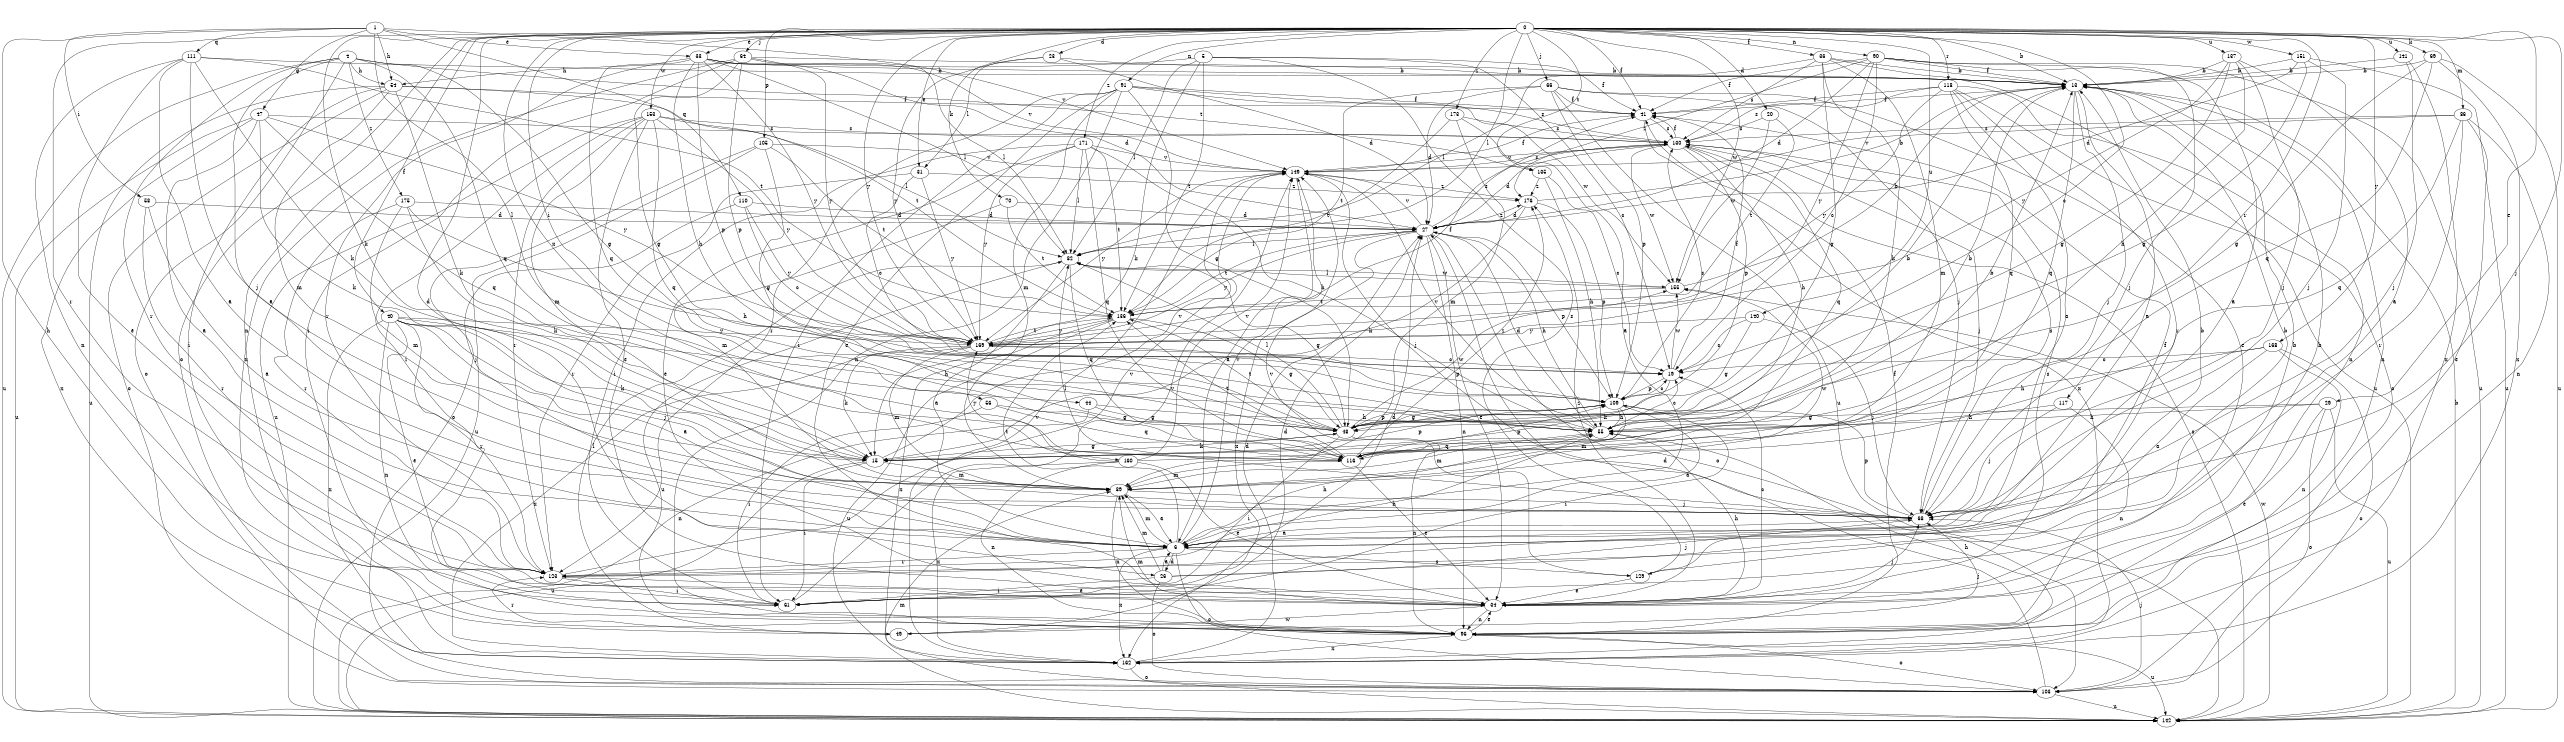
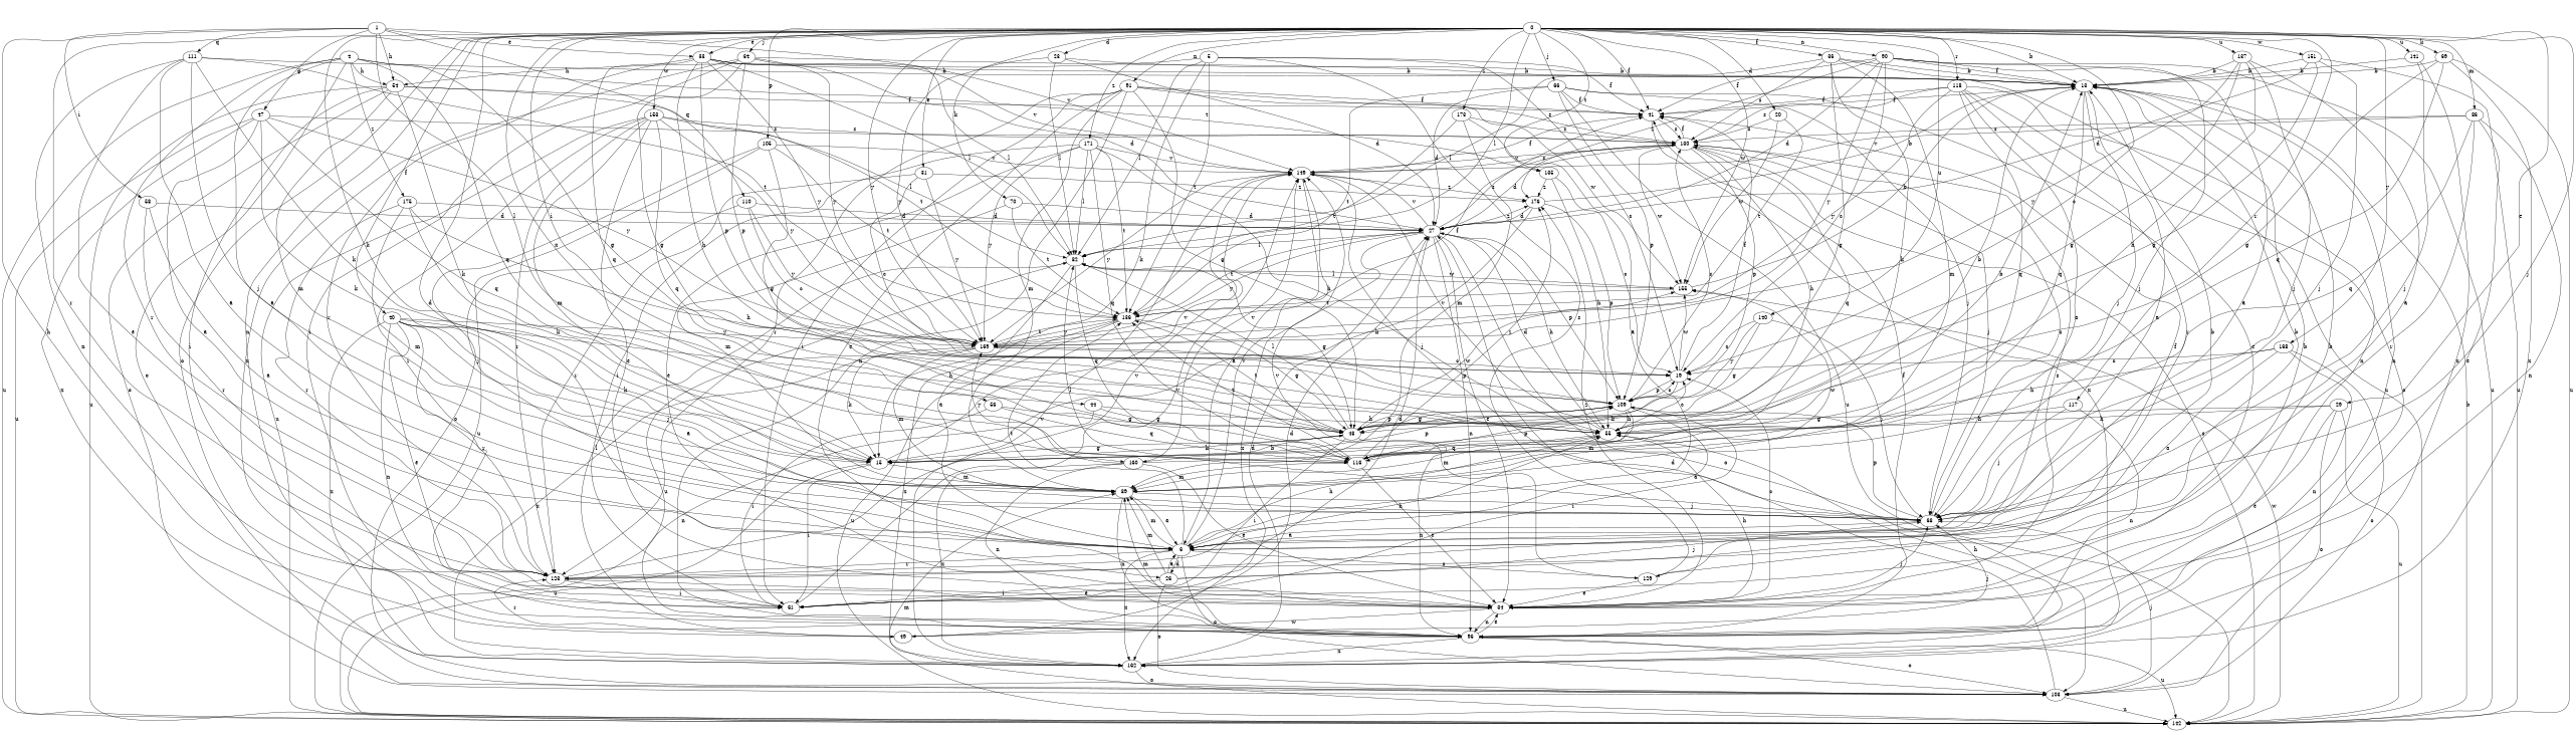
  strict digraph {
    0
    13
    19
    20
    23
    26
    29
    31
    33
    36
    40
    41
    56
    64
    66
    68
    69
    70
    n19 [label=15]
    82
    86
    90
    91
    96
    103
    105
    117
    118
    123
    135
    137
    140
    141
    151
    153
    155
    160
    168
    169
    171
    173
    6
    116
    109
    136
    130
    27
    89
    61
    48
    142
    55
    34
    176
    149
    162
    1
    44
    47
    49
    54
    58
    110
    111
    4
    175
    129
    5
    0 -> 13 [label=b]
    0 -> 19 [label=c]
    0 -> 20 [label=d]
    0 -> 23 [label=d]
    0 -> 26 [label=d]
    0 -> 29 [label=e]
    0 -> 31 [label=e]
    0 -> 33 [label=e]
    0 -> 36 [label=f]
    0 -> 40 [label=f]
    0 -> 41 [label=f]
    0 -> 56 [label=i]
    0 -> 64 [label=j]
    0 -> 66 [label=j]
    0 -> 68 [label=j]
    0 -> 69 [label=k]
    0 -> 70 [label=k]
    0 -> n19 [label=k]
    0 -> 82 [label=l]
    0 -> 86 [label=m]
    0 -> 90 [label=n]
    0 -> 91 [label=n]
    0 -> 96 [label=n]
    0 -> 103 [label=o]
    0 -> 105 [label=p]
    0 -> 117 [label=r]
    0 -> 118 [label=r]
    0 -> 123 [label=r]
    0 -> 135 [label=t]
    0 -> 137 [label=u]
    0 -> 140 [label=u]
    0 -> 141 [label=u]
    0 -> 151 [label=w]
    0 -> 153 [label=w]
    0 -> 155 [label=w]
    0 -> 160 [label=x]
    0 -> 168 [label=y]
    0 -> 169 [label=y]
    0 -> 171 [label=z]
    0 -> 173 [label=z]
    13 -> 41 [label=f]
    13 -> 68 [label=j]
    13 -> 96 [label=n]
    13 -> 6 [label=a]
    13 -> 116 [label=q]
    19 -> 41 [label=f]
    19 -> n19 [label=k]
    19 -> 155 [label=w]
    19 -> 109 [label=p]
    20 -> 155 [label=w]
    20 -> 136 [label=t]
    20 -> 130 [label=s]
    23 -> 13 [label=b]
-   23 -> 31 [label=l]
+   23 -> 82 [label=l]
    23 -> 169 [label=y]
    23 -> 27 [label=d]
    26 -> 13 [label=b]
    26 -> 68 [label=j]
    26 -> 103 [label=o]
    26 -> 6 [label=a]
    26 -> 89 [label=m]
    26 -> 61 [label=i]
    29 -> 103 [label=o]
    29 -> 48 [label=g]
    29 -> 142 [label=u]
    29 -> 55 [label=h]
    29 -> 34 [label=e]
    31 -> 19 [label=c]
    31 -> 123 [label=r]
    31 -> 169 [label=y]
    31 -> 176 [label=z]
    33 -> 13 [label=b]
    33 -> 82 [label=l]
    33 -> 123 [label=r]
    33 -> 169 [label=y]
    33 -> 116 [label=q]
    33 -> 109 [label=p]
    33 -> 27 [label=d]
    33 -> 55 [label=h]
    33 -> 149 [label=v]
    36 -> 13 [label=b]
    36 -> n19 [label=k]
    36 -> 82 [label=l]
    36 -> 130 [label=s]
    36 -> 89 [label=m]
    36 -> 48 [label=g]
    36 -> 142 [label=u]
    40 -> 68 [label=j]
    40 -> n19 [label=k]
    40 -> 96 [label=n]
    40 -> 123 [label=r]
    40 -> 169 [label=y]
    40 -> 6 [label=a]
    40 -> 55 [label=h]
    40 -> 34 [label=e]
    40 -> 162 [label=x]
    41 -> 130 [label=s]
    41 -> 162 [label=x]
    56 -> 116 [label=q]
    56 -> 61 [label=i]
    56 -> 48 [label=g]
    64 -> 13 [label=b]
    64 -> 82 [label=l]
    64 -> 169 [label=y]
    64 -> 109 [label=p]
    64 -> 61 [label=i]
    64 -> 48 [label=g]
    64 -> 162 [label=x]
    66 -> 41 [label=f]
    66 -> 68 [label=j]
    66 -> 109 [label=p]
    66 -> 136 [label=t]
    66 -> 27 [label=d]
    66 -> 142 [label=u]
    66 -> 34 [label=e]
    68 -> 82 [label=l]
    68 -> 6 [label=a]
    68 -> 109 [label=p]
    68 -> 130 [label=s]
    69 -> 13 [label=b]
    69 -> 116 [label=q]
    69 -> 48 [label=g]
    69 -> 142 [label=u]
    69 -> 162 [label=x]
    70 -> 136 [label=t]
    70 -> 27 [label=d]
    70 -> 89 [label=m]
    n19 -> 109 [label=p]
    n19 -> 89 [label=m]
    n19 -> 61 [label=i]
    n19 -> 48 [label=g]
    n19 -> 142 [label=u]
    n19 -> 149 [label=v]
    82 -> 155 [label=w]
    82 -> 6 [label=a]
    82 -> 116 [label=q]
    82 -> 48 [label=g]
    82 -> 142 [label=u]
    86 -> 96 [label=n]
    86 -> 123 [label=r]
    86 -> 116 [label=q]
    86 -> 130 [label=s]
    86 -> 34 [label=e]
    86 -> 149 [label=v]
    90 -> 13 [label=f]
    90 -> 19 [label=c]
    90 -> 41 [label=f]
    90 -> 68 [label=j]
    90 -> 169 [label=y]
    90 -> 6 [label=a]
    90 -> 27 [label=d]
    90 -> 142 [label=u]
    90 -> 176 [label=z]
    91 -> 41 [label=f]
    91 -> 96 [label=n]
    91 -> 123 [label=r]
    91 -> 155 [label=w]
    91 -> 130 [label=s]
    91 -> 89 [label=m]
    91 -> 61 [label=i]
    91 -> 48 [label=g]
    91 -> 34 [label=e]
    96 -> 41 [label=f]
    96 -> 103 [label=o]
    96 -> 89 [label=m]
    96 -> 142 [label=u]
    96 -> 34 [label=e]
    96 -> 162 [label=x]
    103 -> 68 [label=j]
    103 -> 27 [label=d]
    103 -> 142 [label=u]
    105 -> 103 [label=o]
    105 -> 136 [label=t]
    105 -> 48 [label=g]
    105 -> 142 [label=u]
    105 -> 149 [label=v]
    117 -> 68 [label=j]
    117 -> 96 [label=n]
    117 -> 55 [label=h]
    118 -> 41 [label=f]
    118 -> 96 [label=n]
    118 -> 103 [label=o]
    118 -> 123 [label=r]
    118 -> 169 [label=y]
    118 -> 6 [label=a]
    118 -> 116 [label=q]
    118 -> 130 [label=s]
    123 -> 61 [label=i]
    123 -> 55 [label=h]
    123 -> 34 [label=e]
    123 -> 149 [label=v]
    135 -> 19 [label=c]
    135 -> 55 [label=h]
    135 -> 176 [label=z]
    137 -> 13 [label=b]
    137 -> 68 [label=j]
    137 -> 169 [label=y]
    137 -> 6 [label=a]
    137 -> 48 [label=g]
    137 -> 55 [label=h]
    140 -> 19 [label=c]
    140 -> 68 [label=j]
-   140 -> 169 [label=y]
+   140 -> 109 [label=y]
    140 -> 48 [label=g]
    141 -> 13 [label=b]
    141 -> 68 [label=j]
    141 -> 162 [label=x]
    151 -> 13 [label=b]
    151 -> 68 [label=j]
    151 -> 27 [label=d]
    151 -> 48 [label=g]
    151 -> 142 [label=u]
    153 -> 82 [label=l]
    153 -> 123 [label=r]
    153 -> 169 [label=y]
    153 -> 116 [label=q]
    153 -> 130 [label=s]
    153 -> 89 [label=m]
    153 -> 61 [label=i]
    153 -> 142 [label=u]
    153 -> 34 [label=e]
    155 -> 13 [label=b]
    155 -> 82 [label=l]
    155 -> 136 [label=t]
    160 -> 13 [label=b]
    160 -> 96 [label=n]
    160 -> 169 [label=y]
    160 -> 34 [label=e]
    160 -> 149 [label=v]
    160 -> 162 [label=x]
    168 -> 19 [label=c]
    168 -> 96 [label=n]
    168 -> 103 [label=o]
    168 -> 6 [label=a]
    168 -> 55 [label=h]
    169 -> 19 [label=c]
    169 -> 41 [label=f]
    169 -> n19 [label=k]
    169 -> 109 [label=p]
    169 -> 136 [label=t]
    169 -> 89 [label=m]
    169 -> 162 [label=x]
    171 -> 82 [label=l]
    171 -> 169 [label=y]
    171 -> 116 [label=q]
    171 -> 136 [label=t]
    171 -> 61 [label=i]
    171 -> 55 [label=h]
    171 -> 34 [label=e]
    171 -> 149 [label=v]
    173 -> 6 [label=a]
    173 -> 136 [label=t]
    173 -> 130 [label=s]
    173 -> 89 [label=m]
    6 -> 26 [label=d]
    6 -> 103 [label=o]
    6 -> 123 [label=r]
    6 -> 136 [label=t]
    6 -> 89 [label=m]
    6 -> 55 [label=h]
    6 -> 149 [label=v]
    6 -> 162 [label=x]
    6 -> 129 [label=s]
    116 -> 109 [label=p]
    116 -> 136 [label=t]
    116 -> 89 [label=m]
    116 -> 34 [label=e]
    116 -> 176 [label=z]
    109 -> 19 [label=c]
    109 -> 6 [label=a]
    109 -> 130 [label=s]
    109 -> 89 [label=m]
    109 -> 61 [label=i]
    109 -> 48 [label=g]
    109 -> 55 [label=h]
    136 -> 169 [label=y]
    136 -> 48 [label=g]
    136 -> 142 [label=u]
    136 -> 162 [label=x]
    130 -> 41 [label=f]
    130 -> 68 [label=j]
    130 -> 155 [label=w]
    130 -> 116 [label=q]
    130 -> 109 [label=p]
    130 -> 27 [label=d]
    130 -> 55 [label=h]
    130 -> 149 [label=v]
    27 -> 82 [label=l]
    27 -> 96 [label=n]
    27 -> 103 [label=o]
    27 -> 169 [label=y]
    27 -> 109 [label=p]
    27 -> 136 [label=t]
    27 -> 130 [label=s]
    27 -> 55 [label=h]
    27 -> 34 [label=e]
    27 -> 176 [label=z]
    27 -> 149 [label=v]
    27 -> 162 [label=x]
    89 -> 68 [label=j]
    89 -> 96 [label=n]
    89 -> 155 [label=w]
    89 -> 6 [label=a]
    61 -> 13 [label=b]
    61 -> 27 [label=d]
    61 -> 149 [label=v]
-   48 -> 13 [label=b]
+   48 -> 160 [label=b]
    48 -> n19 [label=k]
    48 -> 82 [label=l]
    48 -> 96 [label=n]
    48 -> 155 [label=w]
    48 -> 109 [label=p]
    48 -> 136 [label=t]
    48 -> 61 [label=i]
    142 -> 13 [label=b]
    142 -> 155 [label=w]
    142 -> 130 [label=s]
    142 -> 89 [label=m]
    55 -> 13 [label=b]
    55 -> 19 [label=c]
    55 -> 116 [label=q]
    55 -> 27 [label=d]
    55 -> 89 [label=m]
    55 -> 149 [label=v]
    34 -> 13 [label=b]
    34 -> 19 [label=c]
    34 -> 68 [label=j]
    34 -> 96 [label=n]
    34 -> 130 [label=s]
    34 -> 55 [label=h]
    34 -> 176 [label=z]
    34 -> 49 [label=w]
    176 -> 13 [label=b]
    176 -> n19 [label=k]
    176 -> 109 [label=p]
    176 -> 27 [label=d]
    149 -> 41 [label=f]
    149 -> 68 [label=j]
    149 -> 169 [label=y]
    149 -> 6 [label=a]
    149 -> 130 [label=s]
    149 -> 176 [label=z]
    162 -> 103 [label=o]
    162 -> 27 [label=d]
    162 -> 55 [label=h]
    162 -> 149 [label=v]
    1 -> 33 [label=e]
    1 -> 149 [label=v]
    1 -> 44 [label=l]
    1 -> 47 [label=g]
    1 -> 49 [label=h]
    1 -> 54 [label=h]
    1 -> 58 [label=i]
    1 -> 110 [label=q]
    1 -> 111 [label=q]
    44 -> 96 [label=n]
    44 -> 48 [label=g]
    44 -> 55 [label=h]
    47 -> n19 [label=k]
    47 -> 169 [label=y]
    47 -> 6 [label=a]
    47 -> 116 [label=q]
    47 -> 130 [label=s]
    47 -> 142 [label=u]
    47 -> 162 [label=x]
    49 -> 68 [label=j]
    49 -> 82 [label=l]
    49 -> 123 [label=r]
    49 -> 27 [label=d]
    54 -> 41 [label=f]
    54 -> n19 [label=k]
    54 -> 103 [label=o]
    54 -> 136 [label=t]
    54 -> 89 [label=m]
    54 -> 61 [label=i]
    54 -> 142 [label=u]
    58 -> 123 [label=r]
    58 -> 6 [label=a]
    58 -> 27 [label=d]
    110 -> 19 [label=c]
    110 -> 68 [label=j]
    110 -> 169 [label=y]
    110 -> 27 [label=d]
    111 -> 13 [label=b]
    111 -> 68 [label=j]
    111 -> n19 [label=k]
    111 -> 96 [label=n]
    111 -> 6 [label=a]
    111 -> 136 [label=t]
    111 -> 34 [label=e]
    4 -> 103 [label=o]
    4 -> 123 [label=r]
    4 -> 135 [label=t]
    4 -> 6 [label=a]
    4 -> 116 [label=q]
    4 -> 48 [label=g]
    4 -> 142 [label=u]
    4 -> 54 [label=h]
    4 -> 175 [label=z]
    175 -> n19 [label=k]
    175 -> 123 [label=r]
    175 -> 27 [label=d]
    175 -> 89 [label=m]
    175 -> 55 [label=h]
    129 -> 13 [label=b]
    129 -> 41 [label=f]
    129 -> 34 [label=e]
    129 -> 149 [label=v]
    5 -> 19 [label=c]
    5 -> 41 [label=f]
    5 -> n19 [label=k]
    5 -> 82 [label=l]
    5 -> 136 [label=t]
    5 -> 54 [label=h]
    5 -> 129 [label=s]
  }
